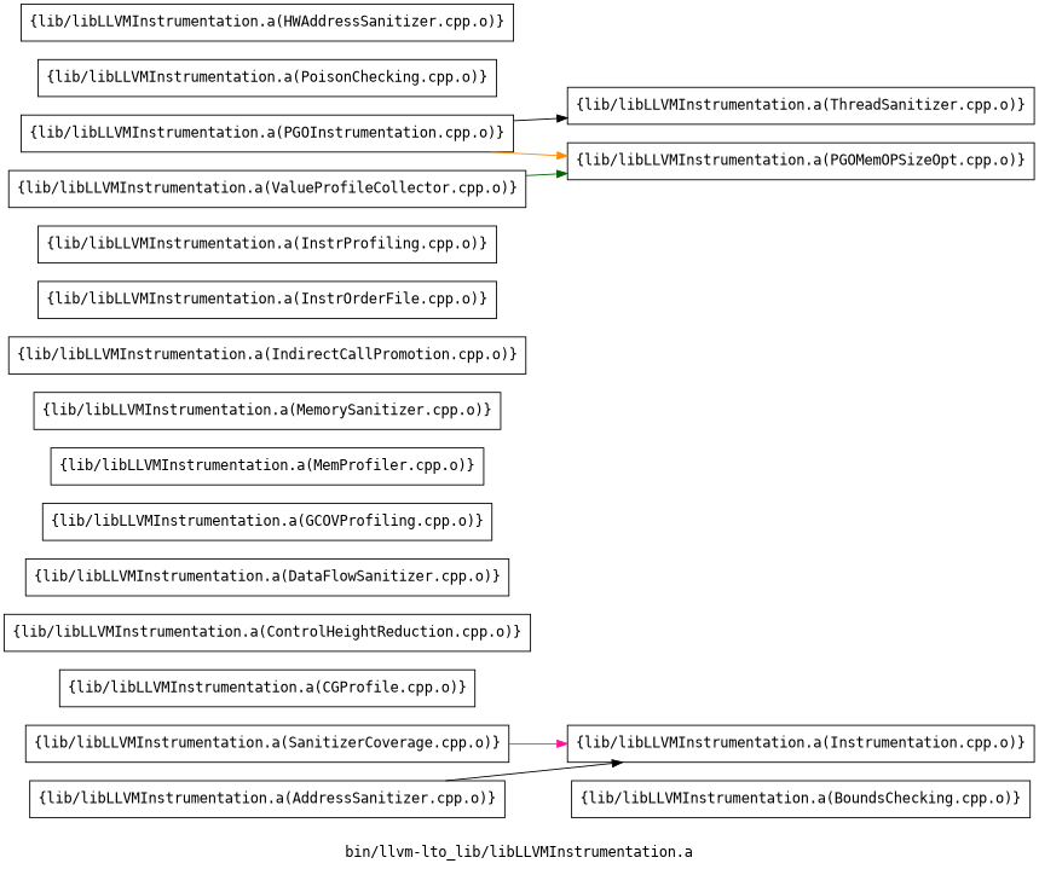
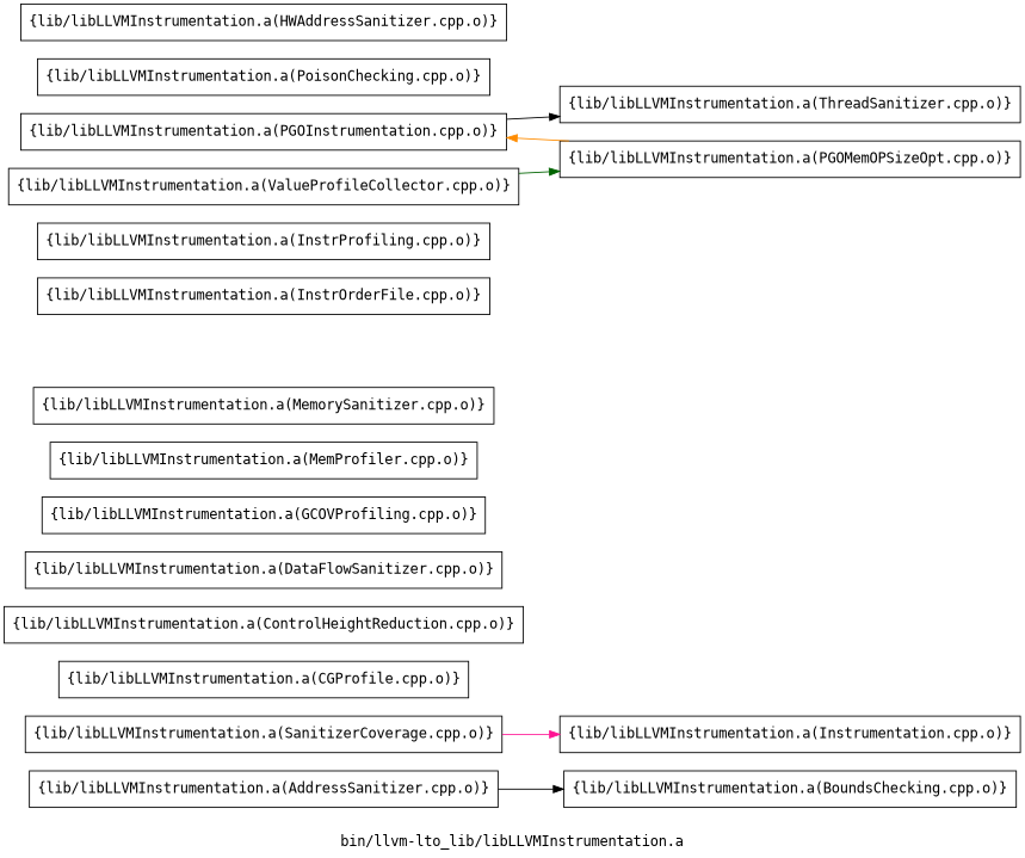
  digraph {
    fontname="DejaVu Sans Mono"
    label="bin/llvm-lto_lib/libLLVMInstrumentation.a"
    rankdir=LR
    node [fontname="DejaVu Sans Mono" group=0 shape=box]
    edge [color=black fontname="DejaVu Sans Mono"]
    n1 [label="{lib/libLLVMInstrumentation.a(AddressSanitizer.cpp.o)}"]
    n2 [label="{lib/libLLVMInstrumentation.a(Instrumentation.cpp.o)}"]
    n3 [label="{lib/libLLVMInstrumentation.a(BoundsChecking.cpp.o)}"]
    n4 [label="{lib/libLLVMInstrumentation.a(CGProfile.cpp.o)}"]
    n5 [label="{lib/libLLVMInstrumentation.a(ControlHeightReduction.cpp.o)}"]
    n6 [label="{lib/libLLVMInstrumentation.a(DataFlowSanitizer.cpp.o)}"]
    n7 [label="{lib/libLLVMInstrumentation.a(GCOVProfiling.cpp.o)}"]
    n8 [label="{lib/libLLVMInstrumentation.a(MemProfiler.cpp.o)}"]
    n9 [label="{lib/libLLVMInstrumentation.a(MemorySanitizer.cpp.o)}"]
-   n10 [label="{lib/libLLVMInstrumentation.a(IndirectCallPromotion.cpp.o)}"]
    n11 [label="{lib/libLLVMInstrumentation.a(InstrOrderFile.cpp.o)}"]
    n12 [label="{lib/libLLVMInstrumentation.a(InstrProfiling.cpp.o)}"]
    n13 [label="{lib/libLLVMInstrumentation.a(PGOInstrumentation.cpp.o)}"]
    n14 [label="{lib/libLLVMInstrumentation.a(ThreadSanitizer.cpp.o)}"]
    n15 [label="{lib/libLLVMInstrumentation.a(ValueProfileCollector.cpp.o)}"]
    n16 [label="{lib/libLLVMInstrumentation.a(PGOMemOPSizeOpt.cpp.o)}"]
    n17 [label="{lib/libLLVMInstrumentation.a(PoisonChecking.cpp.o)}"]
    n18 [label="{lib/libLLVMInstrumentation.a(SanitizerCoverage.cpp.o)}"]
    n19 [label="{lib/libLLVMInstrumentation.a(HWAddressSanitizer.cpp.o)}"]
    subgraph sub_1 {
      rank=same
      n1
    }
-   n1 -> n2
+   n1 -> n3
    n13 -> n14
    n15 -> n16 [color=darkgreen]
-   n13 -> n16 [color=darkorange]
+   n16 -> n13 [color=darkorange]
    n18 -> n2 [color=deeppink]
  }
